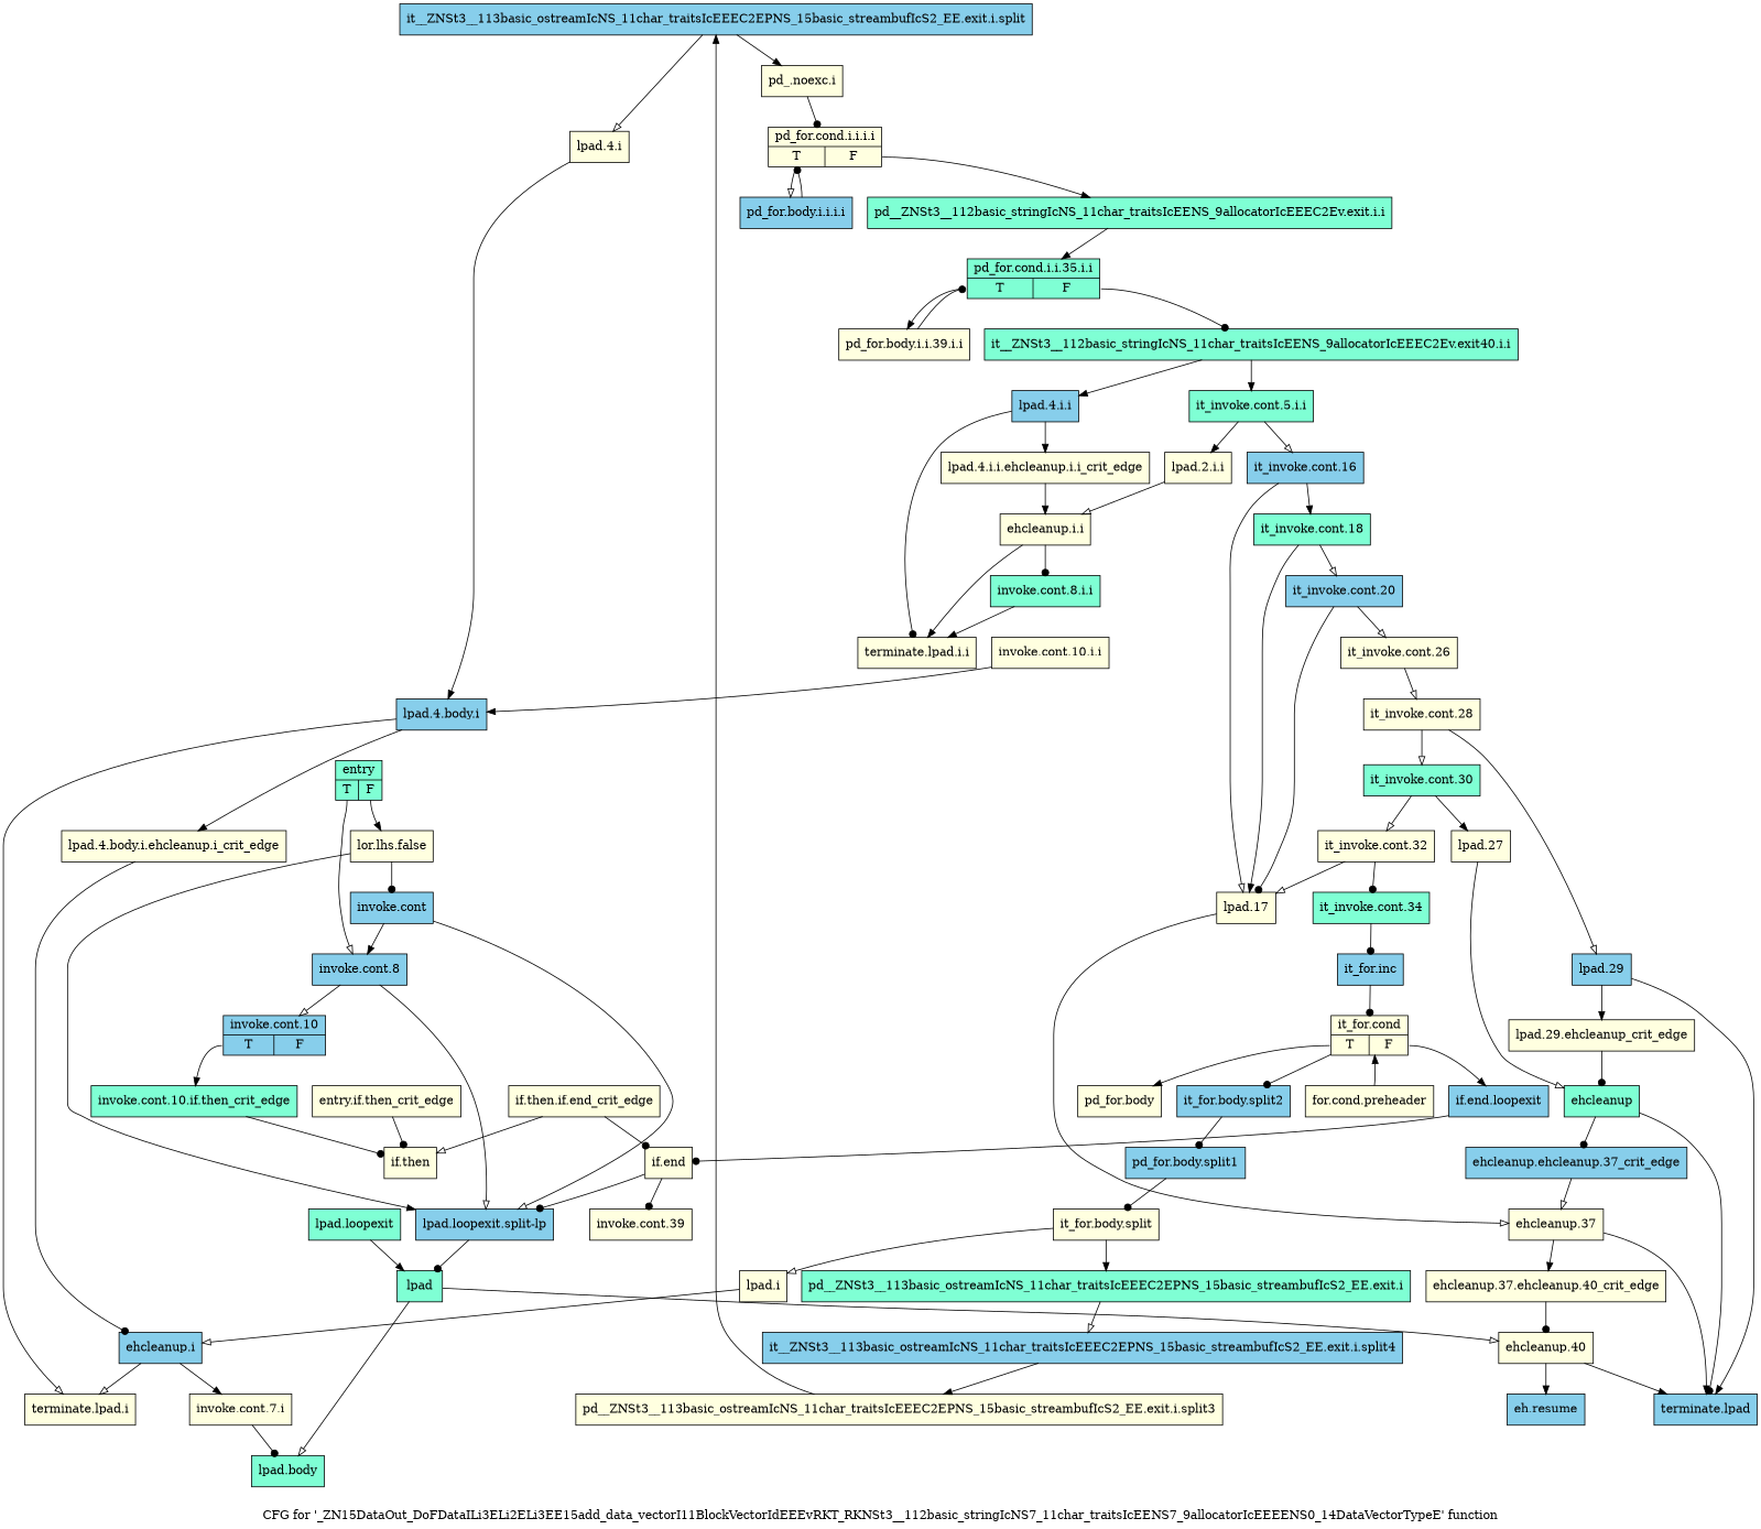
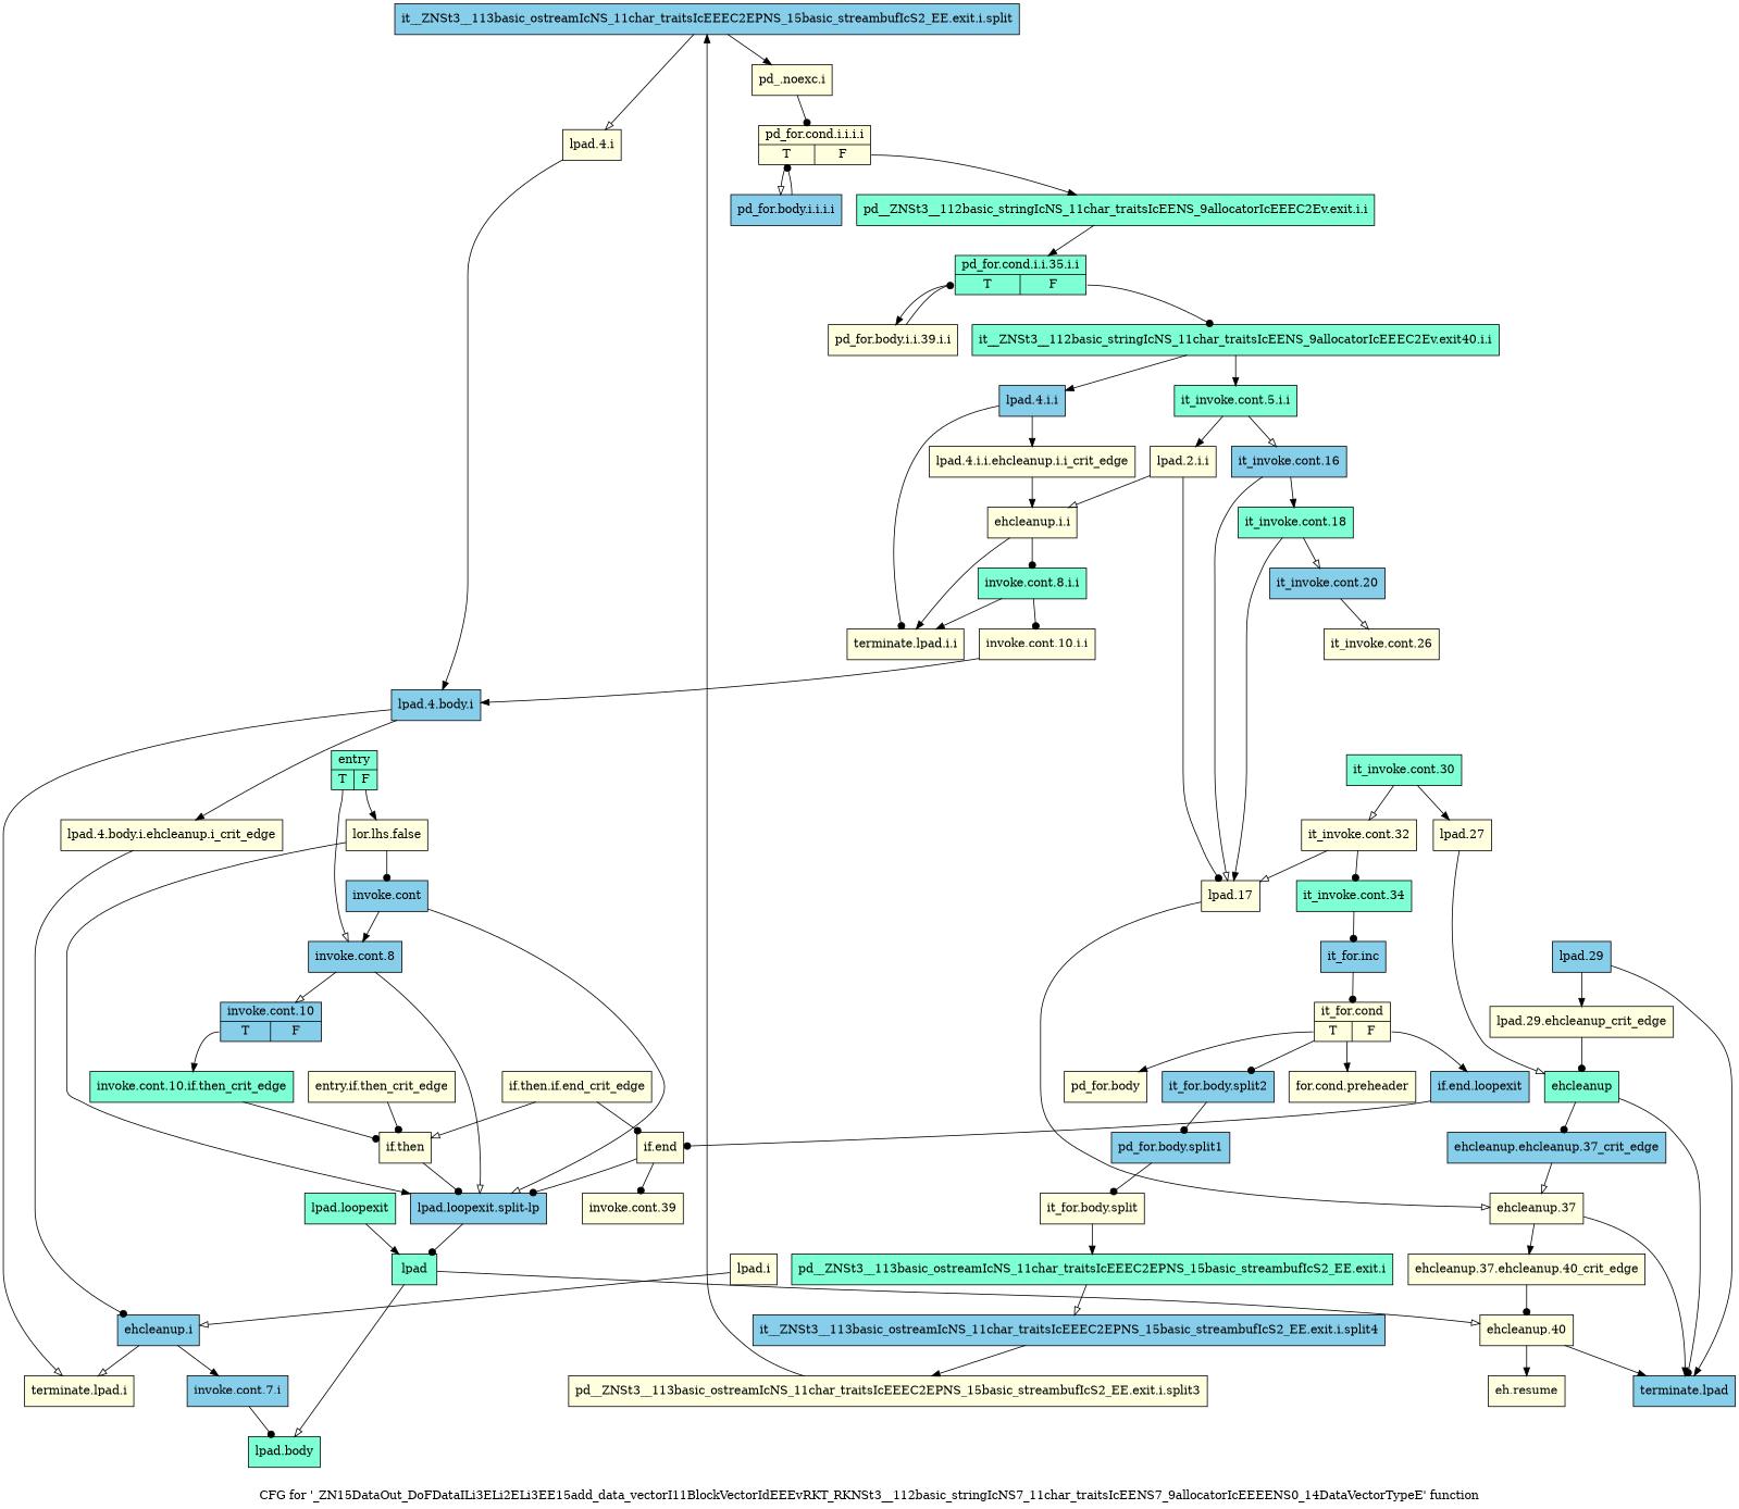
  digraph {
    label="CFG for '_ZN15DataOut_DoFDataILi3ELi2ELi3EE15add_data_vectorI11BlockVectorIdEEEvRKT_RKNSt3__112basic_stringIcNS7_11char_traitsIcEENS7_9allocatorIcEEEENS0_14DataVectorTypeE' function"
    node [fillcolor=lightyellow shape=record style=filled]
    edge [arrowhead=normal]
    n1 [fillcolor=aquamarine label="{entry|{<s0>T|<s1>F}}"]
    n2 [label="{lor.lhs.false}"]
    n3 [fillcolor=skyblue label="{invoke.cont.8}"]
    n4 [label="{entry.if.then_crit_edge}"]
    n5 [label="{if.then}"]
    n6 [fillcolor=skyblue label="{invoke.cont}"]
    n7 [fillcolor=skyblue label="{lpad.loopexit.split-lp}"]
    n8 [fillcolor=aquamarine label="{lpad}"]
    n9 [label="{if.then.if.end_crit_edge}"]
    n10 [label="{if.end}"]
    n11 [fillcolor=skyblue label="{invoke.cont.10|{<s0>T|<s1>F}}"]
    n12 [fillcolor=aquamarine label="{lpad.body}"]
    n13 [label="{ehcleanup.40}"]
    n14 [fillcolor=aquamarine label="{invoke.cont.10.if.then_crit_edge}"]
    n15 [label="{for.cond.preheader}"]
    n16 [label="{it_for.cond|{<s0>T|<s1>F}}"]
    n17 [label="{invoke.cont.39}"]
    n18 [fillcolor=aquamarine label="{lpad.loopexit}"]
    n19 [fillcolor=skyblue label="{terminate.lpad}"]
-   n20 [fillcolor=skyblue label="{eh.resume}"]
+   n20 [label="{eh.resume}"]
    n21 [label="{pd_for.body}"]
    n22 [fillcolor=skyblue label="{if.end.loopexit}"]
    n23 [fillcolor=skyblue label="{it_for.body.split2}"]
    n24 [fillcolor=skyblue label="{pd_for.body.split1}"]
    n25 [label="{it_for.body.split}"]
    n26 [fillcolor=aquamarine label="{pd__ZNSt3__113basic_ostreamIcNS_11char_traitsIcEEEC2EPNS_15basic_streambufIcS2_EE.exit.i}"]
    n27 [label="{lpad.i}"]
    n28 [fillcolor=skyblue label="{it__ZNSt3__113basic_ostreamIcNS_11char_traitsIcEEEC2EPNS_15basic_streambufIcS2_EE.exit.i.split4}"]
    n29 [fillcolor=skyblue label="{ehcleanup.i}"]
    n30 [label="{pd__ZNSt3__113basic_ostreamIcNS_11char_traitsIcEEEC2EPNS_15basic_streambufIcS2_EE.exit.i.split3}"]
    n31 [label="{terminate.lpad.i}"]
-   n32 [label="{invoke.cont.7.i}"]
+   n32 [fillcolor=skyblue label="{invoke.cont.7.i}"]
    n33 [fillcolor=skyblue label="{it__ZNSt3__113basic_ostreamIcNS_11char_traitsIcEEEC2EPNS_15basic_streambufIcS2_EE.exit.i.split}"]
    n34 [label="{pd_.noexc.i}"]
    n35 [label="{lpad.4.i}"]
    n36 [label="{pd_for.cond.i.i.i.i|{<s0>T|<s1>F}}"]
    n37 [fillcolor=skyblue label="{lpad.4.body.i}"]
    n38 [fillcolor=skyblue label="{pd_for.body.i.i.i.i}"]
    n39 [fillcolor=aquamarine label="{pd__ZNSt3__112basic_stringIcNS_11char_traitsIcEENS_9allocatorIcEEEC2Ev.exit.i.i}"]
    n40 [label="{lpad.4.body.i.ehcleanup.i_crit_edge}"]
    n41 [fillcolor=aquamarine label="{pd_for.cond.i.i.35.i.i|{<s0>T|<s1>F}}"]
    n42 [label="{pd_for.body.i.i.39.i.i}"]
    n43 [fillcolor=aquamarine label="{it__ZNSt3__112basic_stringIcNS_11char_traitsIcEENS_9allocatorIcEEEC2Ev.exit40.i.i}"]
    n44 [fillcolor=aquamarine label="{it_invoke.cont.5.i.i}"]
    n45 [fillcolor=skyblue label="{lpad.4.i.i}"]
    n46 [fillcolor=skyblue label="{it_invoke.cont.16}"]
    n47 [label="{lpad.2.i.i}"]
    n48 [label="{lpad.4.i.i.ehcleanup.i.i_crit_edge}"]
    n49 [label="{terminate.lpad.i.i}"]
    n50 [fillcolor=aquamarine label="{it_invoke.cont.18}"]
    n51 [label="{lpad.17}"]
    n52 [label="{ehcleanup.i.i}"]
    n53 [fillcolor=skyblue label="{it_invoke.cont.20}"]
    n54 [label="{ehcleanup.37}"]
    n55 [fillcolor=aquamarine label="{invoke.cont.8.i.i}"]
    n56 [label="{invoke.cont.10.i.i}"]
    n57 [label="{it_invoke.cont.26}"]
    n58 [label="{ehcleanup.37.ehcleanup.40_crit_edge}"]
-   n59 [label="{it_invoke.cont.28}"]
    n60 [fillcolor=aquamarine label="{it_invoke.cont.30}"]
    n61 [fillcolor=skyblue label="{lpad.29}"]
    n62 [label="{lpad.27}"]
    n63 [fillcolor=aquamarine label="{ehcleanup}"]
    n64 [label="{it_invoke.cont.32}"]
    n65 [label="{lpad.29.ehcleanup_crit_edge}"]
    n66 [fillcolor=skyblue label="{ehcleanup.ehcleanup.37_crit_edge}"]
    n67 [fillcolor=aquamarine label="{it_invoke.cont.34}"]
    n68 [fillcolor=skyblue label="{it_for.inc}"]
    n1 -> n2 [tailport=s1]
    n1 -> n3 [arrowhead=onormal tailport=s0]
    n2 -> n6 [arrowhead=dot]
    n2 -> n7
    n3 -> n7 [arrowhead=onormal]
    n3 -> n11 [arrowhead=onormal]
    n4 -> n5 [arrowhead=dot]
+   n5 -> n7 [arrowhead=dot]
    n6 -> n3
    n6 -> n7 [arrowhead=onormal]
    n7 -> n8 [arrowhead=dot]
    n8 -> n12 [arrowhead=onormal]
    n8 -> n13 [arrowhead=onormal]
    n9 -> n5 [arrowhead=onormal]
    n9 -> n10 [arrowhead=dot]
    n10 -> n7 [arrowhead=dot]
    n10 -> n17 [arrowhead=dot]
    n11 -> n14 [tailport=s0]
    n13 -> n19
    n13 -> n20
    n14 -> n5 [arrowhead=dot]
-   n15 -> n16
+   n16 -> n15
    n16 -> n21 [tailport=s0]
    n16 -> n22 [tailport=s1]
    n16 -> n23 [arrowhead=dot]
    n18 -> n8
    n22 -> n10 [arrowhead=dot]
    n23 -> n24 [arrowhead=dot]
    n24 -> n25 [arrowhead=dot]
    n25 -> n26
-   n25 -> n27 [arrowhead=onormal]
    n26 -> n28 [arrowhead=onormal]
    n27 -> n29 [arrowhead=onormal]
    n28 -> n30
    n29 -> n31 [arrowhead=onormal]
    n29 -> n32
    n30 -> n33
    n32 -> n12 [arrowhead=dot]
    n33 -> n34
    n33 -> n35 [arrowhead=onormal]
    n34 -> n36 [arrowhead=dot]
    n35 -> n37
    n36 -> n38 [arrowhead=onormal tailport=s0]
    n36 -> n39 [tailport=s1]
    n37 -> n31 [arrowhead=onormal]
    n37 -> n40
    n38 -> n36 [arrowhead=dot]
    n39 -> n41
    n40 -> n29 [arrowhead=dot]
    n41 -> n42 [tailport=s0]
    n41 -> n43 [arrowhead=dot tailport=s1]
    n42 -> n41 [arrowhead=dot]
    n43 -> n44
    n43 -> n45
    n44 -> n46 [arrowhead=onormal]
    n44 -> n47
    n45 -> n48
    n45 -> n49 [arrowhead=dot]
    n46 -> n50
    n46 -> n51 [arrowhead=onormal]
    n47 -> n52 [arrowhead=onormal]
    n48 -> n52
    n50 -> n51
    n50 -> n53 [arrowhead=onormal]
    n51 -> n54 [arrowhead=onormal]
    n52 -> n49
    n52 -> n55 [arrowhead=dot]
-   n53 -> n51 [arrowhead=dot]
+   n47 -> n51 [arrowhead=dot]
    n53 -> n57 [arrowhead=onormal]
    n54 -> n19
    n54 -> n58
    n55 -> n49
+   n55 -> n56 [arrowhead=dot]
    n56 -> n37
-   n57 -> n59 [arrowhead=onormal]
    n58 -> n13 [arrowhead=dot]
-   n59 -> n60 [arrowhead=onormal]
-   n59 -> n61 [arrowhead=onormal]
    n60 -> n62
    n60 -> n64 [arrowhead=onormal]
    n61 -> n19
    n61 -> n65
    n62 -> n63 [arrowhead=onormal]
    n63 -> n19 [arrowhead=dot]
    n63 -> n66 [arrowhead=dot]
    n64 -> n51 [arrowhead=onormal]
    n64 -> n67 [arrowhead=dot]
    n65 -> n63 [arrowhead=dot]
    n66 -> n54 [arrowhead=onormal]
    n67 -> n68 [arrowhead=dot]
    n68 -> n16 [arrowhead=dot]
  }
